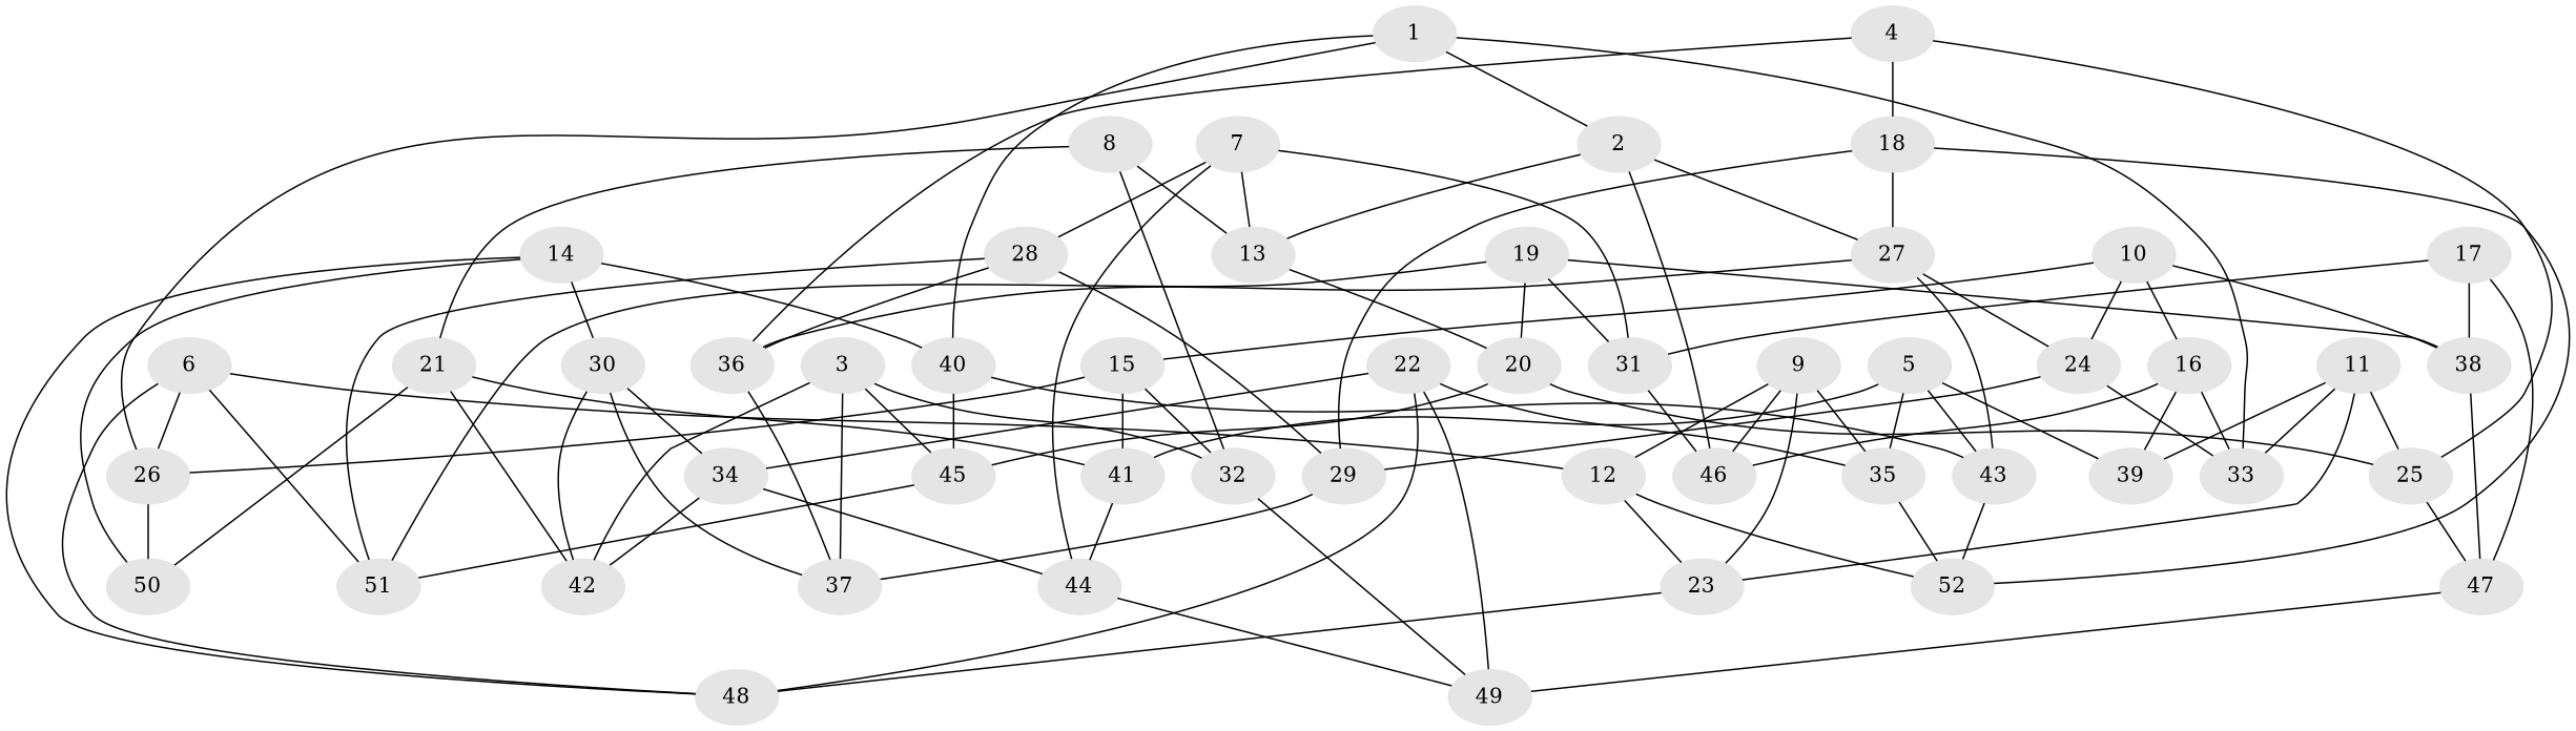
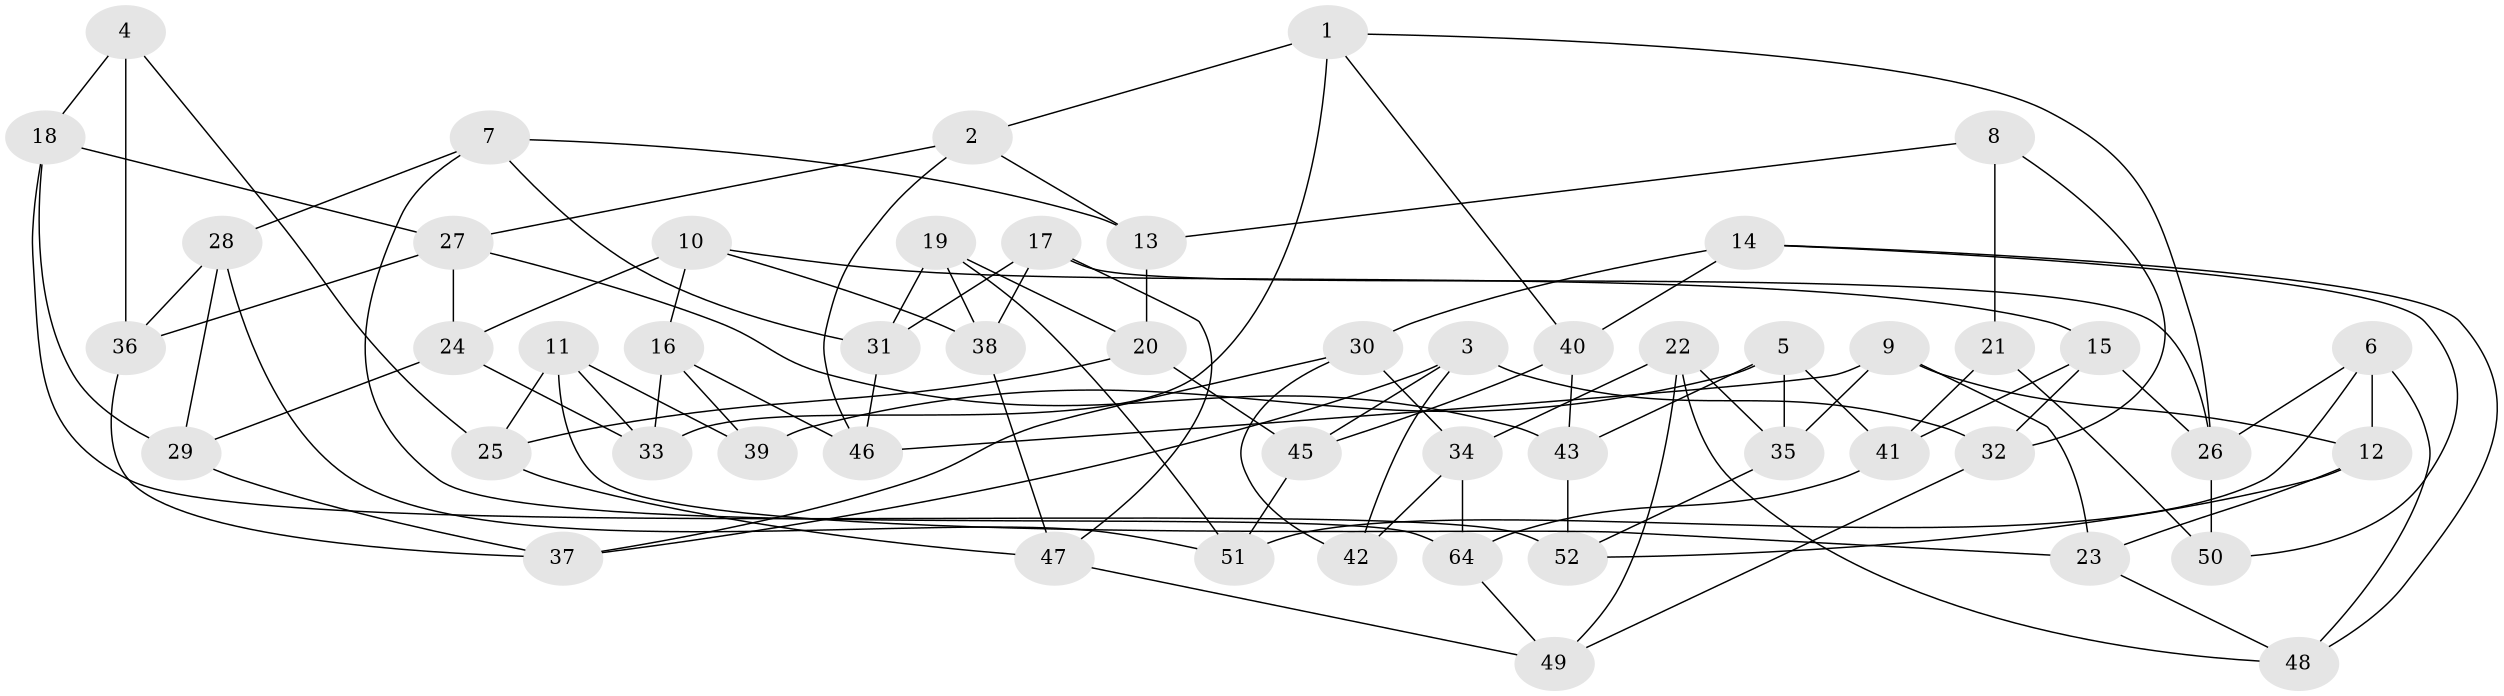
  graph {
    node [color=gray90 style=filled]
    1
    2
    26
    33
    40
    13
    27
    46
    50
    45
    43
    20
    24
    36
    3
    32
    37
    42
    49
    51
    4
    18
    25
    52
    29
    47
    5
    35
    39
    41
-   44
+   44 [label=64]
    6
    12
    48
    23
    7
    28
    31
    8
    21
    9
    10
    15
    16
    38
    11
    14
    30
    34
    17
    19
    22
    1 -- 2
    1 -- 26
    1 -- 33
    1 -- 40
    2 -- 13
    2 -- 27
    2 -- 46
    26 -- 50
    40 -- 45
    40 -- 43
    13 -- 20
    27 -- 43
    27 -- 24
    27 -- 36
    45 -- 51
    43 -- 52
    20 -- 45
    20 -- 25
    24 -- 33
    24 -- 29
    36 -- 37
    3 -- 45
    3 -- 32
    3 -- 37
    3 -- 42
    32 -- 49
    4 -- 36
    4 -- 18
    4 -- 25
    18 -- 27
    18 -- 52
    18 -- 29
    25 -- 47
    29 -- 37
    47 -- 49
    5 -- 43
    5 -- 35
    5 -- 39
    5 -- 41
    35 -- 52
    41 -- 44
    44 -- 49
    6 -- 26
    6 -- 51
    6 -- 12
    6 -- 48
    12 -- 52
    12 -- 23
    23 -- 48
    7 -- 13
    7 -- 44
    7 -- 28
    7 -- 31
    28 -- 36
    28 -- 51
    28 -- 29
    31 -- 46
    8 -- 13
    8 -- 32
    8 -- 21
    21 -- 50
-   21 -- 42
    21 -- 41
    9 -- 46
    9 -- 35
    9 -- 12
    9 -- 23
    10 -- 24
    10 -- 15
    10 -- 16
    10 -- 38
    15 -- 26
    15 -- 32
    15 -- 41
    16 -- 33
    16 -- 46
    16 -- 39
    38 -- 47
    11 -- 33
    11 -- 25
    11 -- 39
    11 -- 23
    14 -- 40
    14 -- 50
    14 -- 48
    14 -- 30
    30 -- 37
    30 -- 42
    30 -- 34
    34 -- 42
    34 -- 44
+   17 -- 26
    17 -- 47
    17 -- 31
    17 -- 38
    19 -- 20
    19 -- 51
    19 -- 31
    19 -- 38
    22 -- 49
    22 -- 35
    22 -- 48
    22 -- 34
  }
